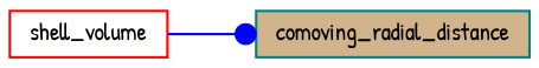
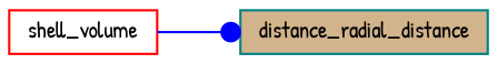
  digraph {
    rankdir=LR
    fontname="Patrick Hand"
    node [fontname="Patrick Hand" fontsize=10 shape=record style=filled]
    n1 [color=red fillcolor=white fontcolor=black height=0.2 label=shell_volume width=0.4]
-   n2 [color=teal fillcolor=tan height=0.2 label=comoving_radial_distance width=0.4]
+   n2 [color=teal fillcolor=tan height=0.2 label=distance_radial_distance width=0.4]
    n1 -> n2 [color=blue fontname="Patrick Hand" fontsize=10 labelfontname=Helvetica labelfontsize=10 style=solid arrowhead=dot]
  }
